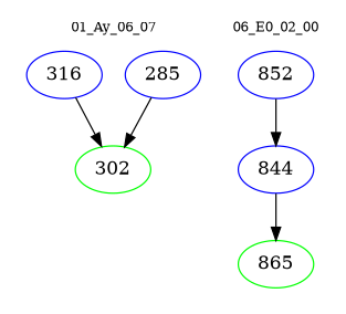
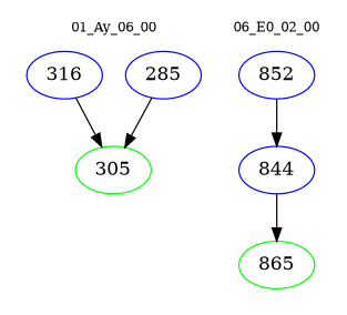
  digraph {
    node [color=blue]
    edge [color=black]
    n1 [label=285]
    n2 [label=316]
-   n3 [color=green label=302]
+   n3 [color=green label=305]
    n4 [label=852]
    n5 [label=844]
    n6 [color=green label=865]
    subgraph cluster_1 {
      color=white
      fontsize=10
-     label="01_Ay_06_07"
+     label="01_Ay_06_00"
      n1
      n2
      n3
    }
    subgraph cluster_2 {
      color=white
      fontsize=10
      label="06_E0_02_00"
      n4
      n5
      n6
    }
    n1 -> n3
    n2 -> n3
    n4 -> n5
    n5 -> n6
  }
